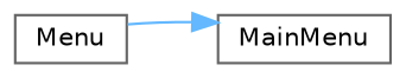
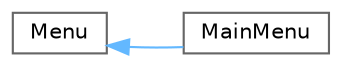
  digraph {
    rankdir=LR
    node [color=grey40 fillcolor=white fontname=Helvetica fontsize=10 shape=box style=filled]
    n1 [height=0.2 label=Menu width=0.4]
    n2 [height=0.2 label=MainMenu width=0.4]
-   n2 -> n1 [color=steelblue1 dir=back fontname=Helvetica fontsize=10 labelfontname=Helvetica labelfontsize=10 style=solid]
+   n1 -> n2 [color=steelblue1 dir=back fontname=Helvetica fontsize=10 labelfontname=Helvetica labelfontsize=10 style=solid]
  }
